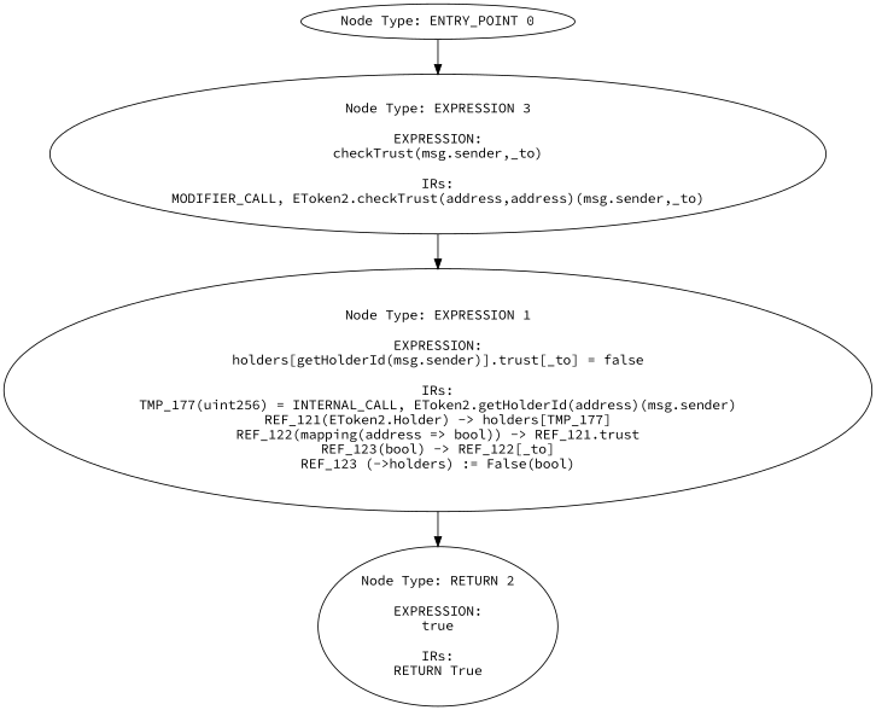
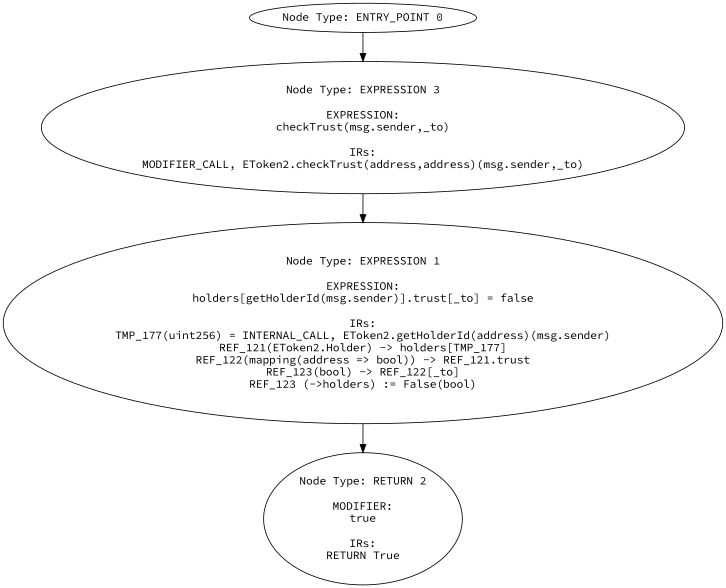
  digraph {
    fontname="Source Code Pro"
    node [fontname="Source Code Pro"]
    edge [fontname="Source Code Pro"]
    n1 [label="Node Type: ENTRY_POINT 0\n"]
    n2 [label="Node Type: EXPRESSION 3\n\nEXPRESSION:\ncheckTrust(msg.sender,_to)\n\nIRs:\nMODIFIER_CALL, EToken2.checkTrust(address,address)(msg.sender,_to)"]
    n3 [label="Node Type: EXPRESSION 1\n\nEXPRESSION:\nholders[getHolderId(msg.sender)].trust[_to] = false\n\nIRs:\nTMP_177(uint256) = INTERNAL_CALL, EToken2.getHolderId(address)(msg.sender)\nREF_121(EToken2.Holder) -> holders[TMP_177]\nREF_122(mapping(address => bool)) -> REF_121.trust\nREF_123(bool) -> REF_122[_to]\nREF_123 (->holders) := False(bool)"]
-   n4 [label="Node Type: RETURN 2\n\nEXPRESSION:\ntrue\n\nIRs:\nRETURN True"]
+   n4 [label="Node Type: RETURN 2\n\nMODIFIER:\ntrue\n\nIRs:\nRETURN True"]
    n1 -> n2
    n2 -> n3
    n3 -> n4
  }
